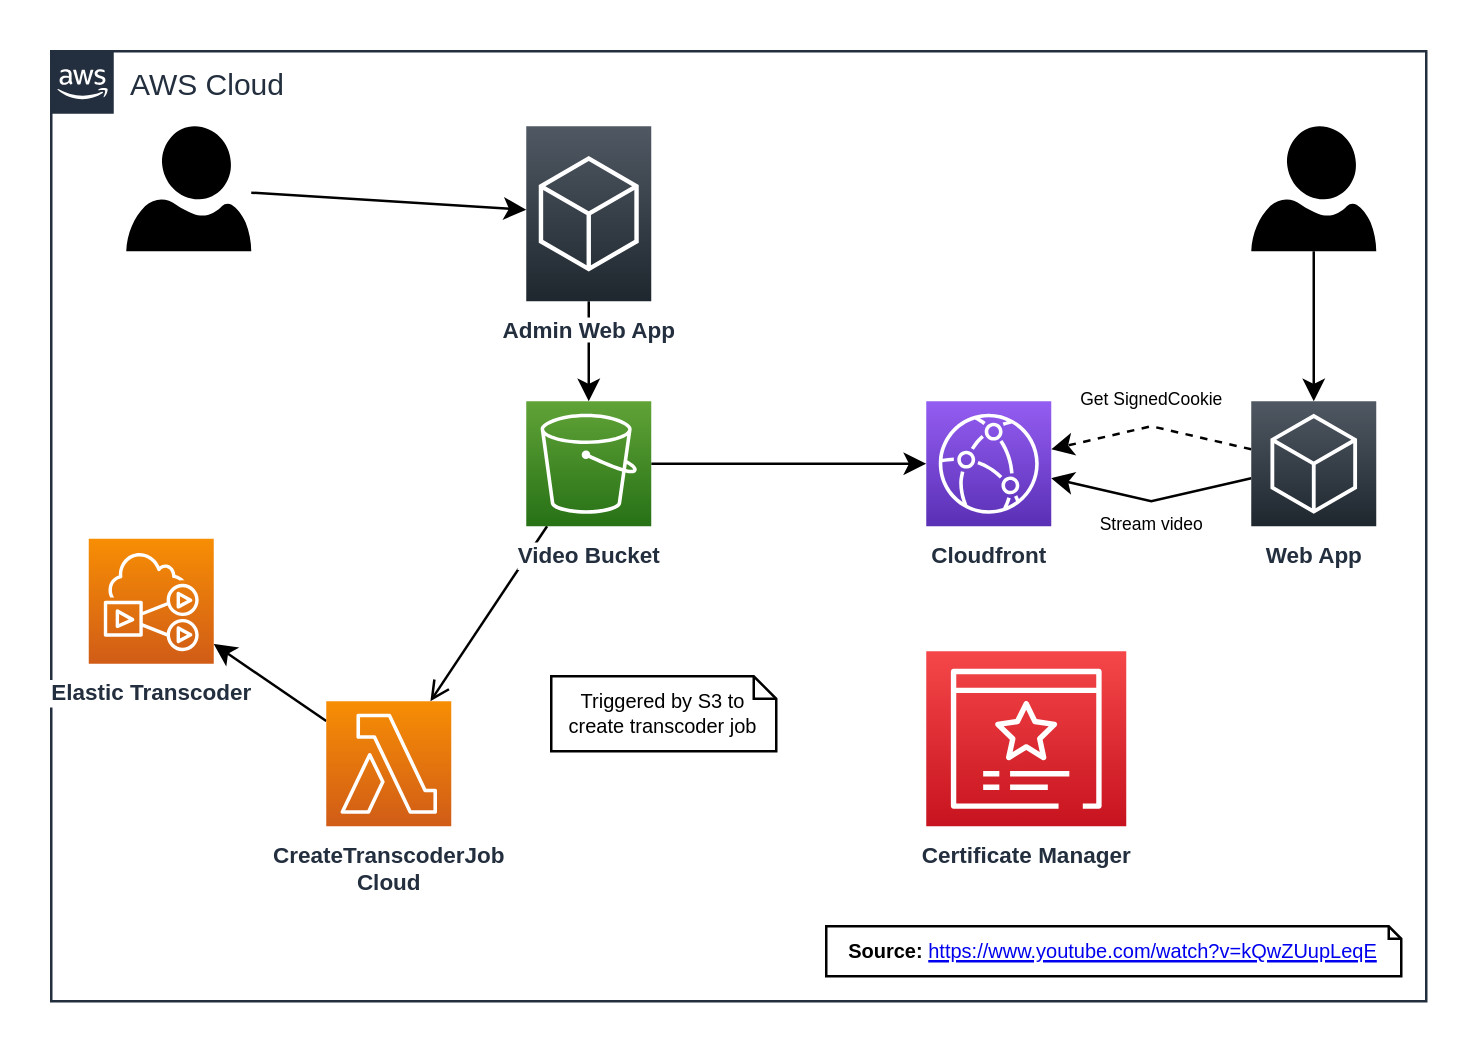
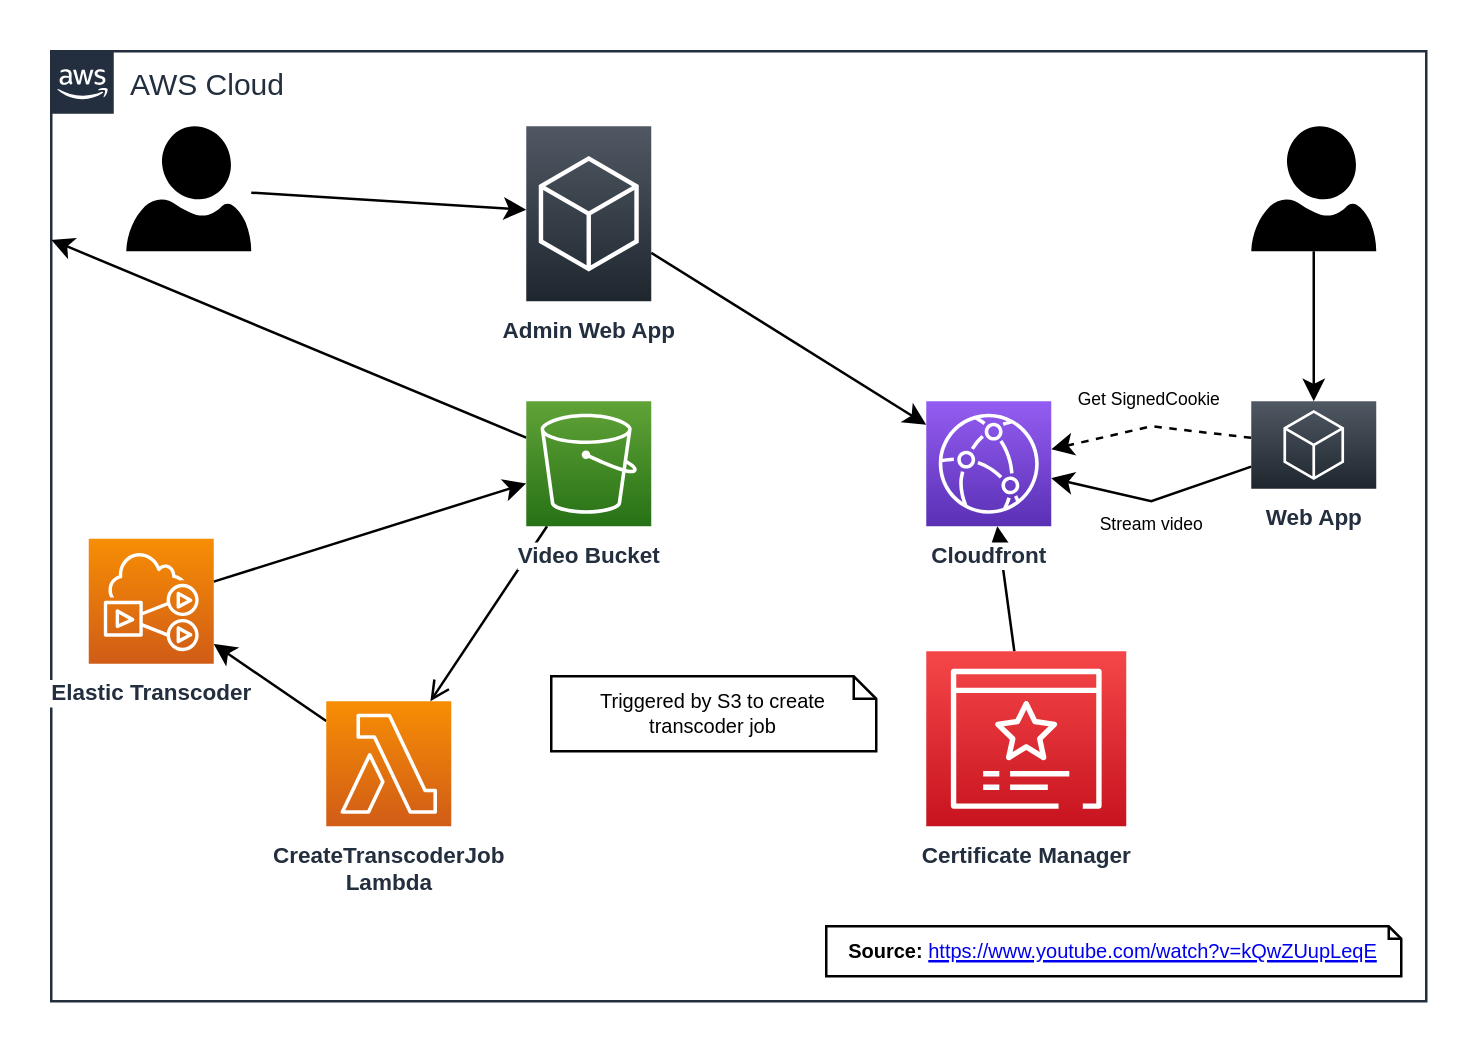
  <mxCell id="0" />
  <mxCell id="1" parent="0" />
  <mxCell id="2" value="AWS Cloud" style="points=[[0,0],[0.25,0],[0.5,0],[0.75,0],[1,0],[1,0.25],[1,0.5],[1,0.75],[1,1],[0.75,1],[0.5,1],[0.25,1],[0,1],[0,0.75],[0,0.5],[0,0.25]];outlineConnect=0;gradientColor=none;html=1;whiteSpace=wrap;fontSize=12;fontStyle=0;shape=mxgraph.aws4.group;grIcon=mxgraph.aws4.group_aws_cloud_alt;strokeColor=#232F3E;fillColor=none;verticalAlign=top;align=left;spacingLeft=30;fontColor=#232F3E;dashed=0;labelBackgroundColor=#ffffff;" vertex="1" parent="1"><mxGeometry x="20" y="20" width="550" height="380" as="geometry" /></mxCell>
+ <mxCell id="3" style="edgeStyle=none;rounded=0;orthogonalLoop=1;jettySize=auto;html=1;" edge="1" parent="1" source="22" target="6"><mxGeometry relative="1" as="geometry" /></mxCell>
  <mxCell id="4" style="rounded=0;orthogonalLoop=1;jettySize=auto;html=1;endArrow=open;" edge="1" parent="1" source="6" target="8"><mxGeometry relative="1" as="geometry" /></mxCell>
- <mxCell id="5" style="edgeStyle=none;rounded=0;orthogonalLoop=1;jettySize=auto;html=1;fontSize=9;" edge="1" parent="1" source="6" target="21"><mxGeometry relative="1" as="geometry" /></mxCell>
+ <mxCell id="5" style="edgeStyle=none;rounded=0;orthogonalLoop=1;jettySize=auto;html=1;fontSize=9;" edge="1" parent="1" source="6" target="2"><mxGeometry relative="1" as="geometry" /></mxCell>
  <mxCell id="6" value="Video Bucket" style="outlineConnect=0;fontColor=#232F3E;gradientColor=#60A337;gradientDirection=north;fillColor=#277116;strokeColor=#ffffff;dashed=0;verticalLabelPosition=bottom;verticalAlign=top;align=center;html=1;fontSize=9;fontStyle=1;aspect=fixed;shape=mxgraph.aws4.resourceIcon;resIcon=mxgraph.aws4.s3;labelBackgroundColor=#ffffff;" vertex="1" parent="1"><mxGeometry x="210" y="160" width="50" height="50" as="geometry" /></mxCell>
  <mxCell id="7" style="edgeStyle=none;rounded=0;orthogonalLoop=1;jettySize=auto;html=1;" edge="1" parent="1" source="8" target="22"><mxGeometry relative="1" as="geometry" /></mxCell>
- <mxCell id="8" value="CreateTranscoderJob&lt;br style=&quot;font-size: 9px;&quot;&gt;Cloud" style="outlineConnect=0;fontColor=#232F3E;gradientColor=#F78E04;gradientDirection=north;fillColor=#D05C17;strokeColor=#ffffff;dashed=0;verticalLabelPosition=bottom;verticalAlign=top;align=center;html=1;fontSize=9;fontStyle=1;aspect=fixed;shape=mxgraph.aws4.resourceIcon;resIcon=mxgraph.aws4.lambda;" vertex="1" parent="1"><mxGeometry x="130" y="280" width="50" height="50" as="geometry" /></mxCell>
- <mxCell id="9" value="Triggered by S3 to create transcoder job" style="shape=note;size=9;whiteSpace=wrap;html=1;fontSize=8;" vertex="1" parent="1"><mxGeometry x="220" y="270" width="90" height="30" as="geometry" /></mxCell>
+ <mxCell id="8" value="CreateTranscoderJob&lt;br style=&quot;font-size: 9px;&quot;&gt;Lambda" style="outlineConnect=0;fontColor=#232F3E;gradientColor=#F78E04;gradientDirection=north;fillColor=#D05C17;strokeColor=#ffffff;dashed=0;verticalLabelPosition=bottom;verticalAlign=top;align=center;html=1;fontSize=9;fontStyle=1;aspect=fixed;shape=mxgraph.aws4.resourceIcon;resIcon=mxgraph.aws4.lambda;" vertex="1" parent="1"><mxGeometry x="130" y="280" width="50" height="50" as="geometry" /></mxCell>
+ <mxCell id="9" value="Triggered by S3 to create transcoder job" style="shape=note;size=9;whiteSpace=wrap;html=1;fontSize=8;" vertex="1" parent="1"><mxGeometry x="220" y="270" width="130" height="30" as="geometry" /></mxCell>
+ <mxCell id="10" style="edgeStyle=none;rounded=0;orthogonalLoop=1;jettySize=auto;html=1;fontSize=9;" edge="1" parent="1" source="11" target="21"><mxGeometry relative="1" as="geometry" /></mxCell>
  <mxCell id="11" value="Certificate Manager" style="outlineConnect=0;fontColor=#232F3E;gradientColor=#F54749;gradientDirection=north;fillColor=#C7131F;strokeColor=#ffffff;dashed=0;verticalLabelPosition=bottom;verticalAlign=top;align=center;html=1;fontSize=9;fontStyle=1;aspect=fixed;shape=mxgraph.aws4.resourceIcon;resIcon=mxgraph.aws4.certificate_manager_3;" vertex="1" parent="1"><mxGeometry x="370" y="260" width="80" height="70" as="geometry" /></mxCell>
  <mxCell id="12" value="Get SignedCookie" style="edgeStyle=none;rounded=0;orthogonalLoop=1;jettySize=auto;html=1;fontSize=7;dashed=1;" edge="1" parent="1" source="14" target="21"><mxGeometry y="-10" relative="1" as="geometry"><Array as="points"><mxPoint x="460" y="170" /></Array><mxPoint x="2" as="offset" /></mxGeometry></mxCell>
  <mxCell id="13" value="Stream video" style="edgeStyle=none;rounded=0;orthogonalLoop=1;jettySize=auto;html=1;fontSize=7;" edge="1" parent="1" source="14" target="21"><mxGeometry y="10" relative="1" as="geometry"><Array as="points"><mxPoint x="460" y="200" /></Array><mxPoint x="2" as="offset" /></mxGeometry></mxCell>
- <mxCell id="14" value="Web App" style="gradientDirection=north;outlineConnect=0;fontColor=#232F3E;gradientColor=#505863;fillColor=#1E262E;strokeColor=#ffffff;dashed=0;verticalLabelPosition=bottom;verticalAlign=top;align=center;html=1;fontSize=9;fontStyle=1;aspect=fixed;shape=mxgraph.aws4.resourceIcon;resIcon=mxgraph.aws4.general;" vertex="1" parent="1"><mxGeometry x="500" y="160" width="50" height="50" as="geometry" /></mxCell>
- <mxCell id="15" style="edgeStyle=none;rounded=0;orthogonalLoop=1;jettySize=auto;html=1;fontSize=7;" edge="1" parent="1" source="16" target="6"><mxGeometry relative="1" as="geometry" /></mxCell>
+ <mxCell id="14" value="Web App" style="gradientDirection=north;outlineConnect=0;fontColor=#232F3E;gradientColor=#505863;fillColor=#1E262E;strokeColor=#ffffff;dashed=0;verticalLabelPosition=bottom;verticalAlign=top;align=center;html=1;fontSize=9;fontStyle=1;aspect=fixed;shape=mxgraph.aws4.resourceIcon;resIcon=mxgraph.aws4.general;" vertex="1" parent="1"><mxGeometry x="500" y="160" width="50" height="35" as="geometry" /></mxCell>
+ <mxCell id="15" style="edgeStyle=none;rounded=0;orthogonalLoop=1;jettySize=auto;html=1;fontSize=7;" edge="1" parent="1" source="16" target="21"><mxGeometry relative="1" as="geometry" /></mxCell>
  <mxCell id="16" value="&lt;span style=&quot;background-color: rgb(255 , 255 , 255)&quot;&gt;Admin Web App&lt;/span&gt;" style="gradientDirection=north;outlineConnect=0;fontColor=#232F3E;gradientColor=#505863;fillColor=#1E262E;strokeColor=#ffffff;dashed=0;verticalLabelPosition=bottom;verticalAlign=top;align=center;html=1;fontSize=9;fontStyle=1;aspect=fixed;shape=mxgraph.aws4.resourceIcon;resIcon=mxgraph.aws4.general;" vertex="1" parent="1"><mxGeometry x="210" y="50" width="50" height="70" as="geometry" /></mxCell>
  <mxCell id="17" style="edgeStyle=none;rounded=0;orthogonalLoop=1;jettySize=auto;html=1;fontSize=7;" edge="1" parent="1" source="18" target="16"><mxGeometry relative="1" as="geometry" /></mxCell>
  <mxCell id="18" value="" style="pointerEvents=1;shadow=0;dashed=0;html=1;strokeColor=none;labelPosition=center;verticalLabelPosition=bottom;verticalAlign=top;align=center;shape=mxgraph.azure.user;fontSize=7;aspect=fixed;fillColor=#000000;" vertex="1" parent="1"><mxGeometry x="50" y="50" width="50" height="50" as="geometry" /></mxCell>
  <mxCell id="19" style="edgeStyle=none;rounded=0;orthogonalLoop=1;jettySize=auto;html=1;fontSize=7;" edge="1" parent="1" source="20" target="14"><mxGeometry relative="1" as="geometry" /></mxCell>
  <mxCell id="20" value="" style="pointerEvents=1;shadow=0;dashed=0;html=1;strokeColor=none;labelPosition=center;verticalLabelPosition=bottom;verticalAlign=top;align=center;shape=mxgraph.azure.user;fontSize=7;aspect=fixed;fillColor=#000000;" vertex="1" parent="1"><mxGeometry x="500" y="50" width="50" height="50" as="geometry" /></mxCell>
  <mxCell id="21" value="Cloudfront" style="outlineConnect=0;fontColor=#232F3E;gradientColor=#945DF2;gradientDirection=north;fillColor=#5A30B5;strokeColor=#ffffff;dashed=0;verticalLabelPosition=bottom;verticalAlign=top;align=center;html=1;fontSize=9;fontStyle=1;aspect=fixed;shape=mxgraph.aws4.resourceIcon;resIcon=mxgraph.aws4.cloudfront;labelBackgroundColor=#FFFFFF;" vertex="1" parent="1"><mxGeometry x="370" y="160" width="50" height="50" as="geometry" /></mxCell>
  <mxCell id="22" value="Elastic Transcoder" style="outlineConnect=0;fontColor=#232F3E;gradientColor=#F78E04;gradientDirection=north;fillColor=#D05C17;strokeColor=#ffffff;dashed=0;verticalLabelPosition=bottom;verticalAlign=top;align=center;html=1;fontSize=9;fontStyle=1;aspect=fixed;shape=mxgraph.aws4.resourceIcon;resIcon=mxgraph.aws4.elastic_transcoder;labelBackgroundColor=#ffffff;" vertex="1" parent="1"><mxGeometry x="35" y="215" width="50" height="50" as="geometry" /></mxCell>
  <mxCell id="23" value="&lt;b style=&quot;font-size: 8px;&quot;&gt;Source:&lt;/b&gt;&amp;nbsp;&lt;a href=&quot;https://www.youtube.com/watch?v=kQwZUupLeqE&quot; style=&quot;font-size: 8px;&quot;&gt;https://www.youtube.com/watch?v=kQwZUupLeqE&lt;/a&gt;" style="shape=note;size=5;whiteSpace=wrap;html=1;fontSize=8;" vertex="1" parent="1"><mxGeometry x="330" y="370" width="230" height="20" as="geometry" /></mxCell>
